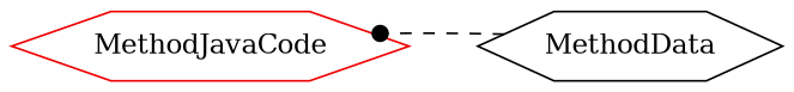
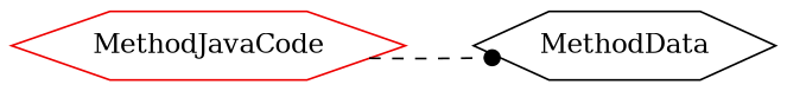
  digraph {
    rankdir=LR
    node [shape=hexagon]
    n1 [color=red2 label=MethodJavaCode]
    MethodData
-   MethodData -> n1 [style=dashed arrowhead=dot]
+   n1 -> MethodData [style=dashed arrowhead=dot]
  }
